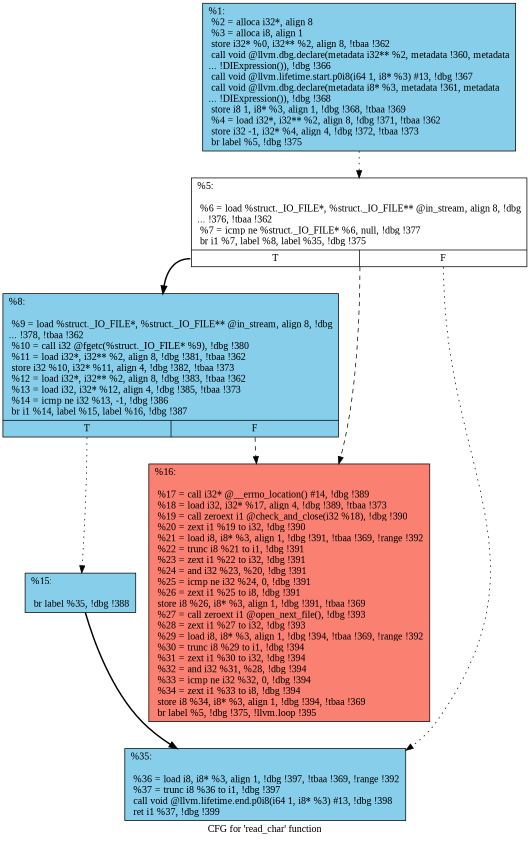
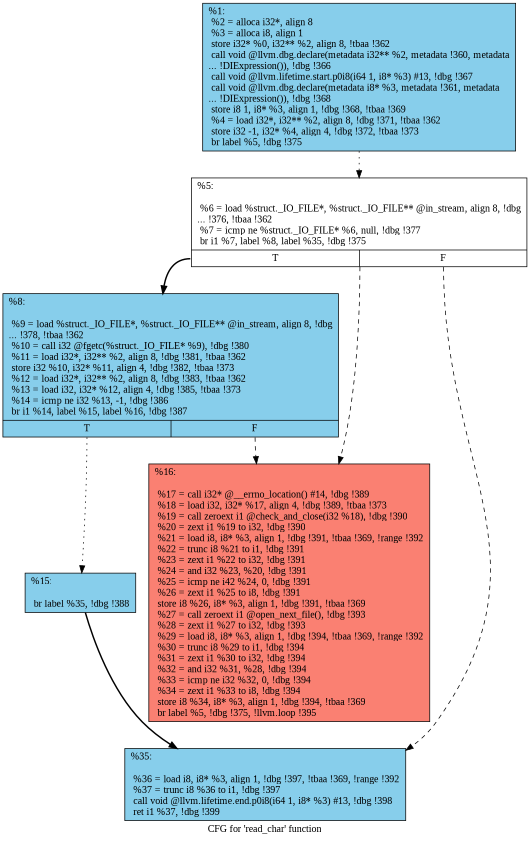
  digraph {
    fontname="Liberation Serif"
    label="CFG for 'read_char' function"
    node [fillcolor=skyblue fontname="Liberation Serif" shape=record style=filled]
    edge [fontname="Liberation Serif" style=dotted]
    n1 [label="{%1:\l  %2 = alloca i32*, align 8\l  %3 = alloca i8, align 1\l  store i32* %0, i32** %2, align 8, !tbaa !362\l  call void @llvm.dbg.declare(metadata i32** %2, metadata !360, metadata\l... !DIExpression()), !dbg !366\l  call void @llvm.lifetime.start.p0i8(i64 1, i8* %3) #13, !dbg !367\l  call void @llvm.dbg.declare(metadata i8* %3, metadata !361, metadata\l... !DIExpression()), !dbg !368\l  store i8 1, i8* %3, align 1, !dbg !368, !tbaa !369\l  %4 = load i32*, i32** %2, align 8, !dbg !371, !tbaa !362\l  store i32 -1, i32* %4, align 4, !dbg !372, !tbaa !373\l  br label %5, !dbg !375\l}"]
    n2 [fillcolor=white label="{%5:\l\l  %6 = load %struct._IO_FILE*, %struct._IO_FILE** @in_stream, align 8, !dbg\l... !376, !tbaa !362\l  %7 = icmp ne %struct._IO_FILE* %6, null, !dbg !377\l  br i1 %7, label %8, label %35, !dbg !375\l|{<s0>T|<s1>F}}"]
    n3 [label="{%8:\l\l  %9 = load %struct._IO_FILE*, %struct._IO_FILE** @in_stream, align 8, !dbg\l... !378, !tbaa !362\l  %10 = call i32 @fgetc(%struct._IO_FILE* %9), !dbg !380\l  %11 = load i32*, i32** %2, align 8, !dbg !381, !tbaa !362\l  store i32 %10, i32* %11, align 4, !dbg !382, !tbaa !373\l  %12 = load i32*, i32** %2, align 8, !dbg !383, !tbaa !362\l  %13 = load i32, i32* %12, align 4, !dbg !385, !tbaa !373\l  %14 = icmp ne i32 %13, -1, !dbg !386\l  br i1 %14, label %15, label %16, !dbg !387\l|{<s0>T|<s1>F}}"]
    n4 [label="{%35:\l\l  %36 = load i8, i8* %3, align 1, !dbg !397, !tbaa !369, !range !392\l  %37 = trunc i8 %36 to i1, !dbg !397\l  call void @llvm.lifetime.end.p0i8(i64 1, i8* %3) #13, !dbg !398\l  ret i1 %37, !dbg !399\l}"]
-   n5 [fillcolor=salmon label="{%16:\l\l  %17 = call i32* @__errno_location() #14, !dbg !389\l  %18 = load i32, i32* %17, align 4, !dbg !389, !tbaa !373\l  %19 = call zeroext i1 @check_and_close(i32 %18), !dbg !390\l  %20 = zext i1 %19 to i32, !dbg !390\l  %21 = load i8, i8* %3, align 1, !dbg !391, !tbaa !369, !range !392\l  %22 = trunc i8 %21 to i1, !dbg !391\l  %23 = zext i1 %22 to i32, !dbg !391\l  %24 = and i32 %23, %20, !dbg !391\l  %25 = icmp ne i32 %24, 0, !dbg !391\l  %26 = zext i1 %25 to i8, !dbg !391\l  store i8 %26, i8* %3, align 1, !dbg !391, !tbaa !369\l  %27 = call zeroext i1 @open_next_file(), !dbg !393\l  %28 = zext i1 %27 to i32, !dbg !393\l  %29 = load i8, i8* %3, align 1, !dbg !394, !tbaa !369, !range !392\l  %30 = trunc i8 %29 to i1, !dbg !394\l  %31 = zext i1 %30 to i32, !dbg !394\l  %32 = and i32 %31, %28, !dbg !394\l  %33 = icmp ne i32 %32, 0, !dbg !394\l  %34 = zext i1 %33 to i8, !dbg !394\l  store i8 %34, i8* %3, align 1, !dbg !394, !tbaa !369\l  br label %5, !dbg !375, !llvm.loop !395\l}"]
+   n5 [fillcolor=salmon label="{%16:\l\l  %17 = call i32* @__errno_location() #14, !dbg !389\l  %18 = load i32, i32* %17, align 4, !dbg !389, !tbaa !373\l  %19 = call zeroext i1 @check_and_close(i32 %18), !dbg !390\l  %20 = zext i1 %19 to i32, !dbg !390\l  %21 = load i8, i8* %3, align 1, !dbg !391, !tbaa !369, !range !392\l  %22 = trunc i8 %21 to i1, !dbg !391\l  %23 = zext i1 %22 to i32, !dbg !391\l  %24 = and i32 %23, %20, !dbg !391\l  %25 = icmp ne i42 %24, 0, !dbg !391\l  %26 = zext i1 %25 to i8, !dbg !391\l  store i8 %26, i8* %3, align 1, !dbg !391, !tbaa !369\l  %27 = call zeroext i1 @open_next_file(), !dbg !393\l  %28 = zext i1 %27 to i32, !dbg !393\l  %29 = load i8, i8* %3, align 1, !dbg !394, !tbaa !369, !range !392\l  %30 = trunc i8 %29 to i1, !dbg !394\l  %31 = zext i1 %30 to i32, !dbg !394\l  %32 = and i32 %31, %28, !dbg !394\l  %33 = icmp ne i32 %32, 0, !dbg !394\l  %34 = zext i1 %33 to i8, !dbg !394\l  store i8 %34, i8* %3, align 1, !dbg !394, !tbaa !369\l  br label %5, !dbg !375, !llvm.loop !395\l}"]
    n6 [label="{%15:\l\l  br label %35, !dbg !388\l}"]
    n1 -> n2
    n2 -> n3 [style=bold tailport=s0]
-   n2 -> n4 [tailport=s1]
+   n2 -> n4 [style=dashed tailport=s1]
    n2 -> n5 [style=dashed]
    n3 -> n5 [style=dashed tailport=s1]
    n3 -> n6 [tailport=s0]
    n6 -> n4 [style=bold]
  }
